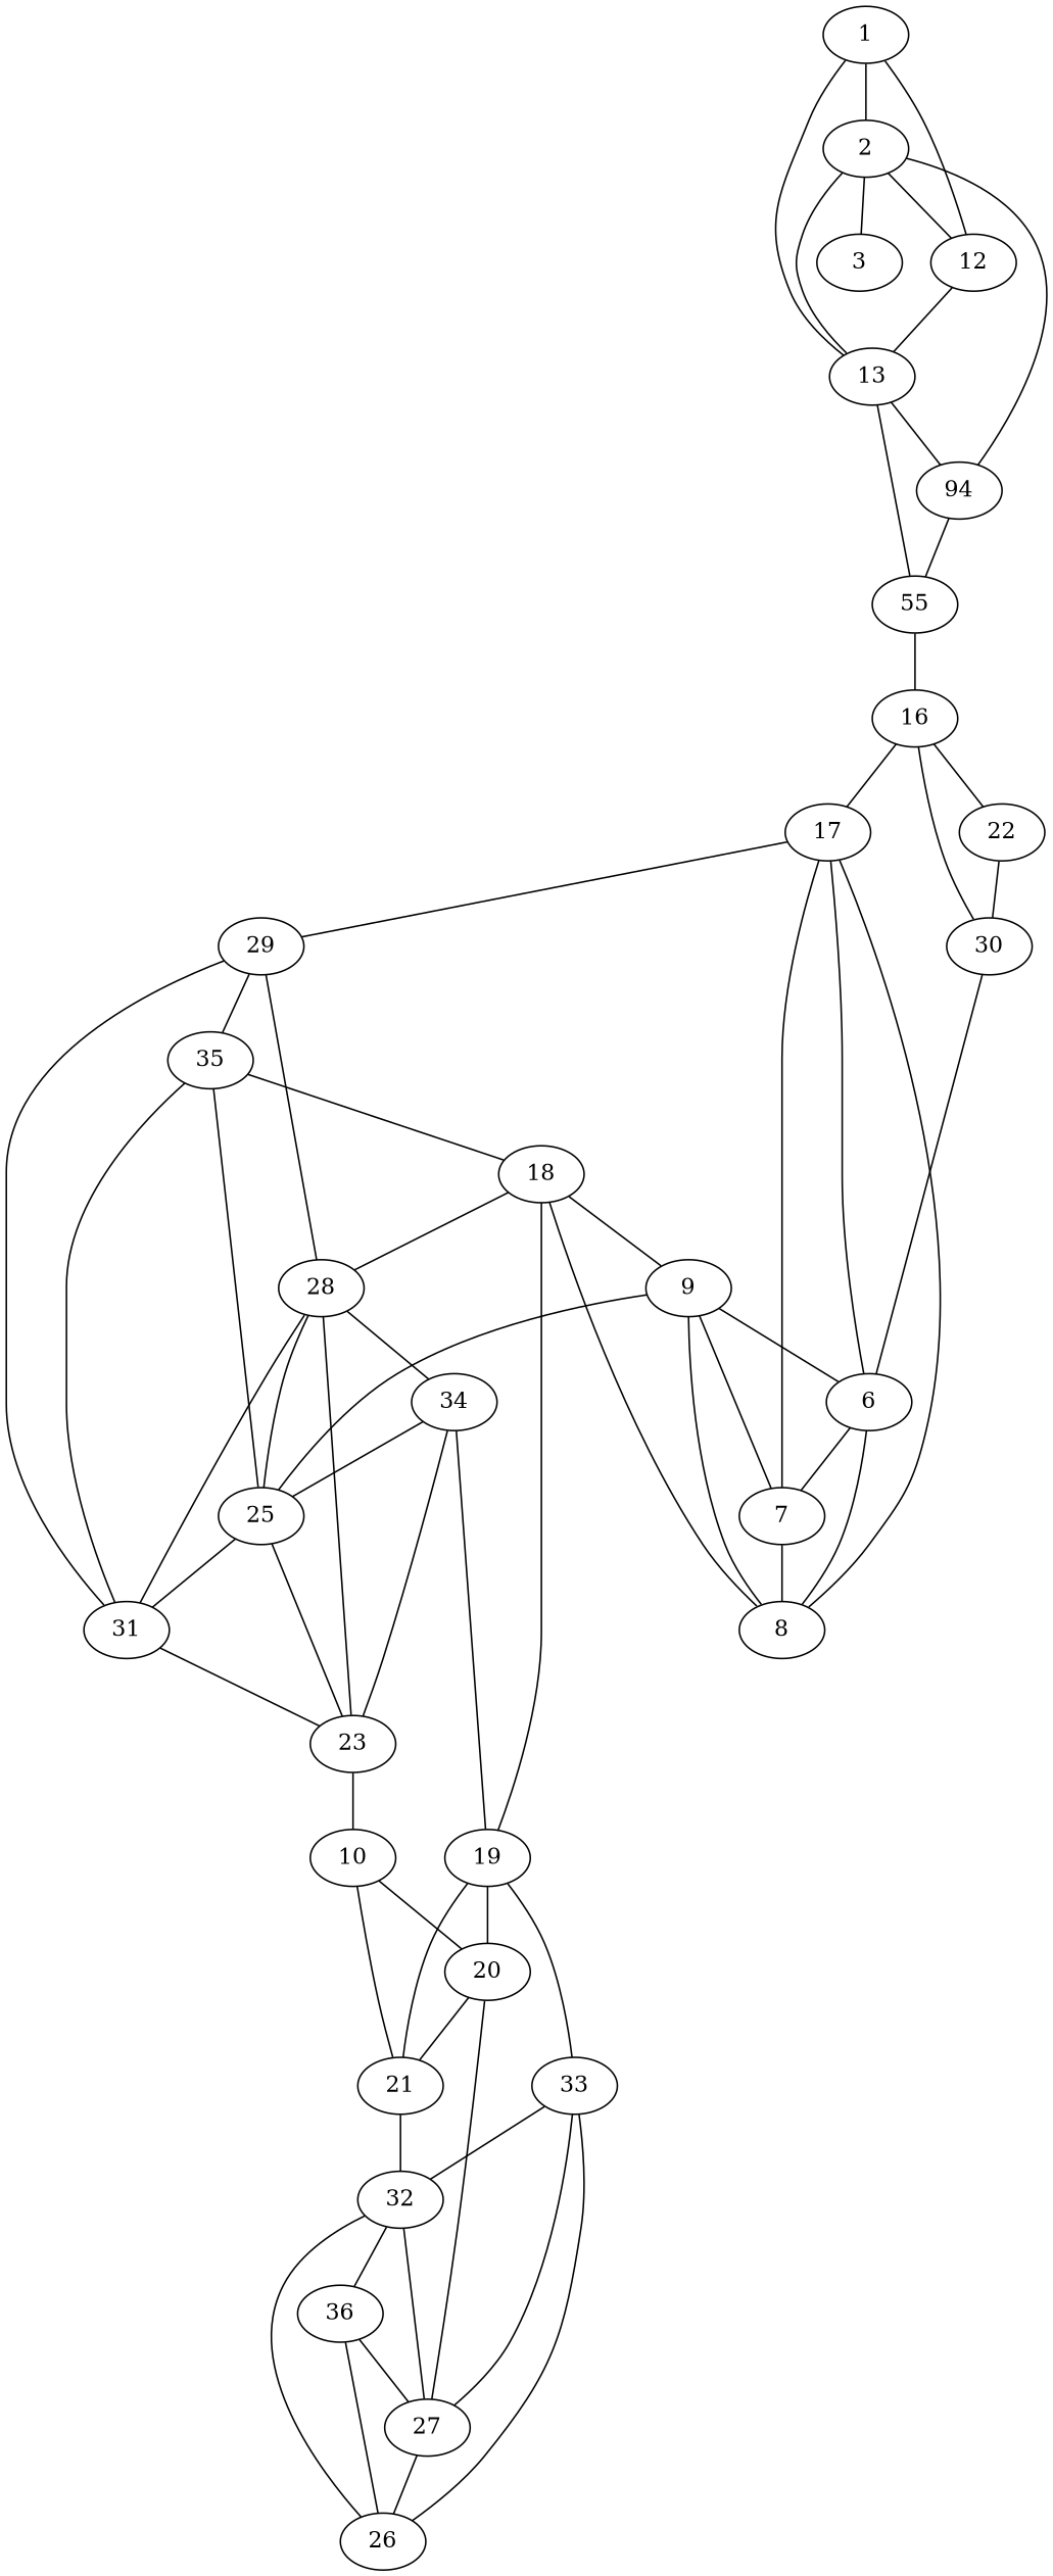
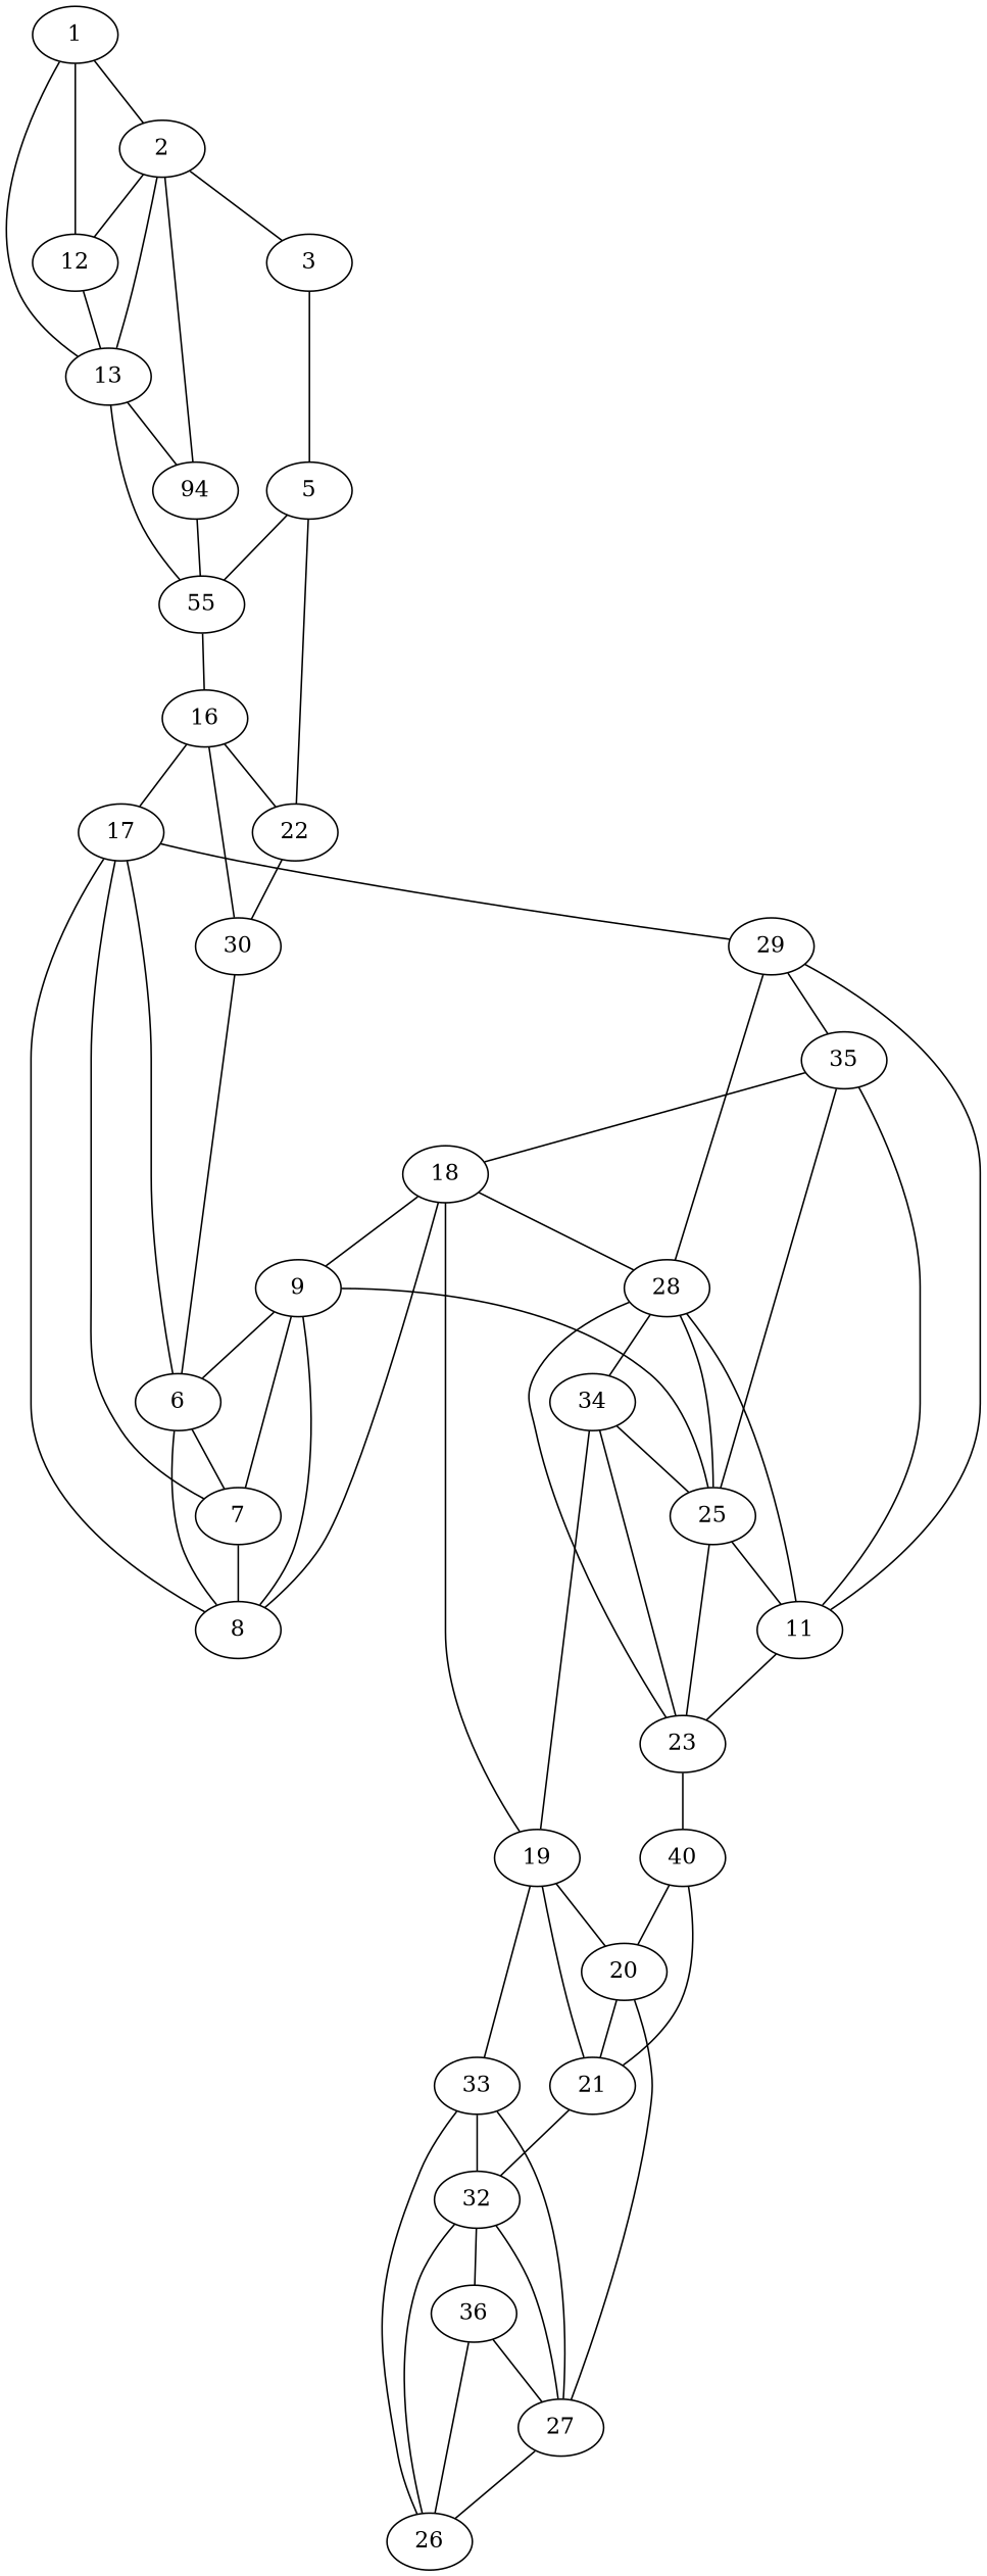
  graph {
    node [aaLength=6 sequence=EIKVWD type=0]
    edge [distance0=10.0 frequency=1 type0=3]
    1 [aaLength=23 sequence=SDEEIQKEITARVKALESMLIEQ]
    2 [aaLength=15 sequence=TTSMIDRMAEIYENE]
    12 [aaLength=17 sequence=AEWEKVAFAMFPATFRA]
    13 [aaLength=11 sequence=GLDEFRFGIEQ]
    3 [aaLength=15 sequence=GPHLGAKVVVKAWTD]
    n6 [aaLength=8 label=94 sequence=NPAEYLES]
+   5 [aaLength=8 sequence=DGTEACKE]
    n8 [aaLength=17 label=55 sequence=PYYWHWIRTYIHHGVRT]
    22 [sequence=DMMWVE type=1]
    16 [aaLength=15 sequence=DLEELERRTQYYREN]
    30 [sequence=VHHVVV type=1]
    17 [aaLength=15 sequence=KPELIEFVNQAVYGG]
    6 [sequence=PWPVLG]
    8 [aaLength=9 sequence=EPQYRSRVV]
    7 [sequence=PNWFKE]
    9 [aaLength=11 sequence=EPRQLLKEEFG]
    25 [type=1]
    28 [aaLength=11 sequence=TGTVVKHHGAY type=1]
    23 [sequence=MRFVVL type=1]
-   31 [type=1]
+   31 [type=1 label=11]
    34 [aaLength=11 sequence=TGTVVKHHGAY type=1]
-   10 [aaLength=7 sequence=SEEELAT]
+   10 [aaLength=7 sequence=SEEELAT label=40]
    20 [sequence=AQELWG]
    21 [aaLength=3 sequence=PEG]
    32 [aaLength=8 sequence=SSVYYDCW type=1]
    26 [aaLength=8 sequence=SSVYYDCW type=1]
    36 [aaLength=5 sequence=IELVD type=1]
    29 [aaLength=2 sequence=SR type=1]
    35 [aaLength=4 sequence=VVRF type=1]
    18 [aaLength=5 sequence=ARYVR]
    19 [sequence=YPDTAG]
    33 [aaLength=9 sequence=EHLYTVRFT type=1]
    27 [aaLength=9 sequence=EHLYTVRFT type=1]
    1 -- 2 [distance0=31.3856 type0=2]
    1 -- 12 [distance0=22.14121 type0=1]
    1 -- 13 [distance0=43.05083]
    2 -- 12 [distance0=9.663664 type0=1]
    2 -- 13 [distance0=21.20042 type0=2]
    2 -- 3 [distance0=27.91783 distance1=1.0 frequency=2 type1=4]
    12 -- 13 [distance0=24.51823 distance1=3.0 frequency=2 type1=4]
    13 -- n6 [distance0=15.96539 distance1=1.0 frequency=2 type0=1 type1=4]
+   3 -- 5 [distance0=25.79914 type0=2]
    n6 -- 2 [distance0=28.61573]
    n6 -- n8 [distance0=8.648027 distance1=0.0 frequency=2 type0=1 type1=5]
+   5 -- n8 [distance0=31.59648]
+   5 -- 22 [distance0=9.0 type0=4]
    n8 -- 13 [distance0=21.39197 type0=2]
    n8 -- 16 [distance0=26.89557 distance1=3.0 frequency=2 type1=4]
    22 -- 30 [type0=2]
    16 -- 22 [distance0=12.8997 type0=1]
    16 -- 30 [distance0=19.14164]
    16 -- 17 [type0=4]
    30 -- 6 [distance0=7.0 type0=4]
    17 -- 6 [distance0=11.34721 type0=1]
    17 -- 8 [distance0=18.52377]
    17 -- 7 [distance0=11.53063 type0=2]
    17 -- 29 [distance0=3.0 type0=4]
    6 -- 8 [distance0=16.12041]
    6 -- 7 [distance0=11.02977 distance1=2.0 frequency=2 type0=1 type1=4]
    7 -- 8 [distance0=9.956984 distance1=0.0 frequency=2 type0=1 type1=5]
    9 -- 6 [distance0=23.31371]
    9 -- 8 [distance0=15.04392 type0=1]
    9 -- 7 [distance0=18.79643 type0=2]
    9 -- 25 [distance0=7.0 type0=4]
    25 -- 28
    25 -- 23 [type0=2]
    25 -- 31 [distance0=0.0 type0=5]
    28 -- 34 [distance0=0.0 distance1=0.0 frequency=2 type0=2 type1=5]
    23 -- 28 [distance0=0.0 type0=1]
    23 -- 10 [type0=4]
    31 -- 28
    31 -- 23 [distance1=4.0 frequency=2 type0=2 type1=4]
    34 -- 25
    34 -- 23 [distance0=0.0 type0=1]
    34 -- 19 [distance0=1.0 type0=4]
    10 -- 20 [distance0=42.87157]
    10 -- 21 [distance0=41.66404 type0=2]
    20 -- 21 [distance0=8.740701 distance1=0.0 frequency=2 type0=1 type1=5]
    21 -- 32 [distance0=3.0 type0=4]
    32 -- 26 [distance0=0.0 type0=5]
    32 -- 36 [distance0=11.0 type0=2]
    36 -- 26 [distance0=11.0 type0=1]
    36 -- 27 [distance0=32.0]
    29 -- 28 [distance0=26.0 type0=2]
    29 -- 31 [distance0=26.0]
    29 -- 35 [distance0=14.0 distance1=12.0 frequency=2 type0=1 type1=4]
    35 -- 25 [distance0=12.0 type0=1]
    35 -- 31 [distance0=12.0 type0=2]
    35 -- 18 [distance0=11.0 type0=4]
    18 -- 8 [distance0=33.39078]
    18 -- 9 [distance0=29.17655 type0=2]
    18 -- 28 [distance0=2.0 type0=4]
    18 -- 19 [distance0=20.35786 type0=1]
    19 -- 20 [distance0=26.73828 type0=2]
    19 -- 21 [distance0=31.57913]
    19 -- 33 [distance0=7.0 type0=4]
    33 -- 32 [distance0=21.0]
    33 -- 26 [distance0=21.0 type0=2]
    33 -- 27 [distance0=0.0 type0=5]
    27 -- 20 [distance0=0.0 type0=5]
    27 -- 32 [distance0=21.0]
    27 -- 26 [distance0=21.0 type0=2]
  }
